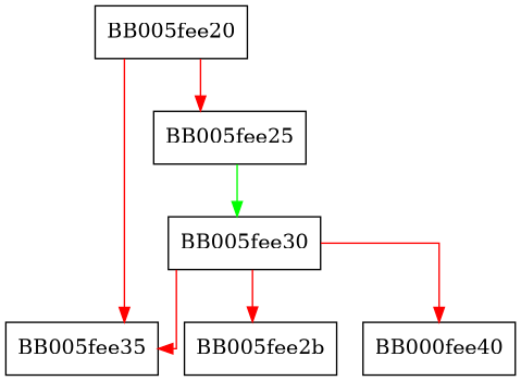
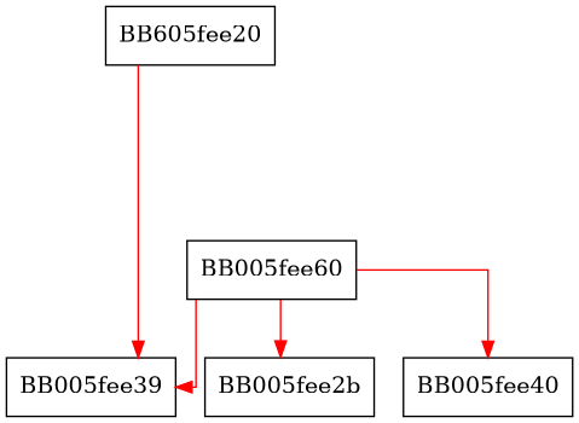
  digraph {
    splines=ortho
    node [shape=box]
    edge [color=red]
-   BB005fee20
-   BB005fee39 [label=BB005fee35]
-   BB005fee25
-   BB005fee30
+   BB005fee20 [label=BB605fee20]
+   BB005fee39
+   BB005fee30 [label=BB005fee60]
    BB005fee2b
-   BB005fee40 [label=BB000fee40]
+   BB005fee40
    BB005fee20 -> BB005fee39
-   BB005fee20 -> BB005fee25
-   BB005fee25 -> BB005fee30 [color=green]
    BB005fee30 -> BB005fee39
    BB005fee30 -> BB005fee2b
    BB005fee30 -> BB005fee40
  }
